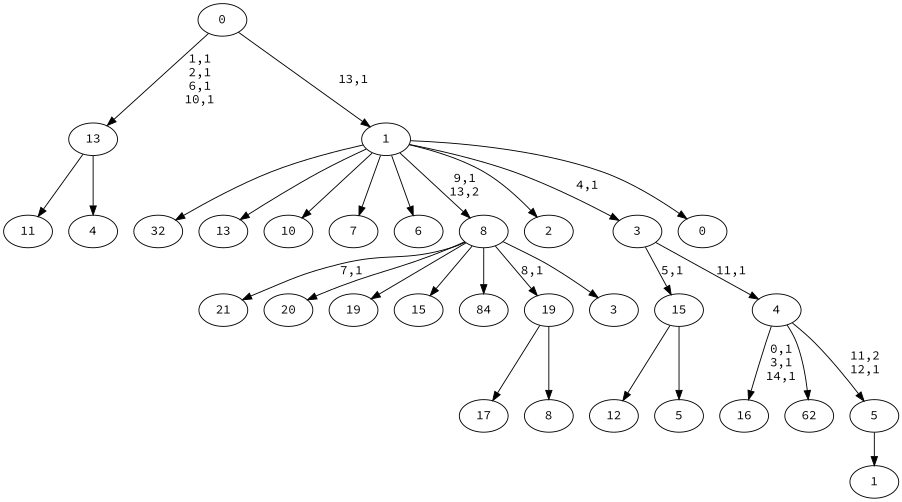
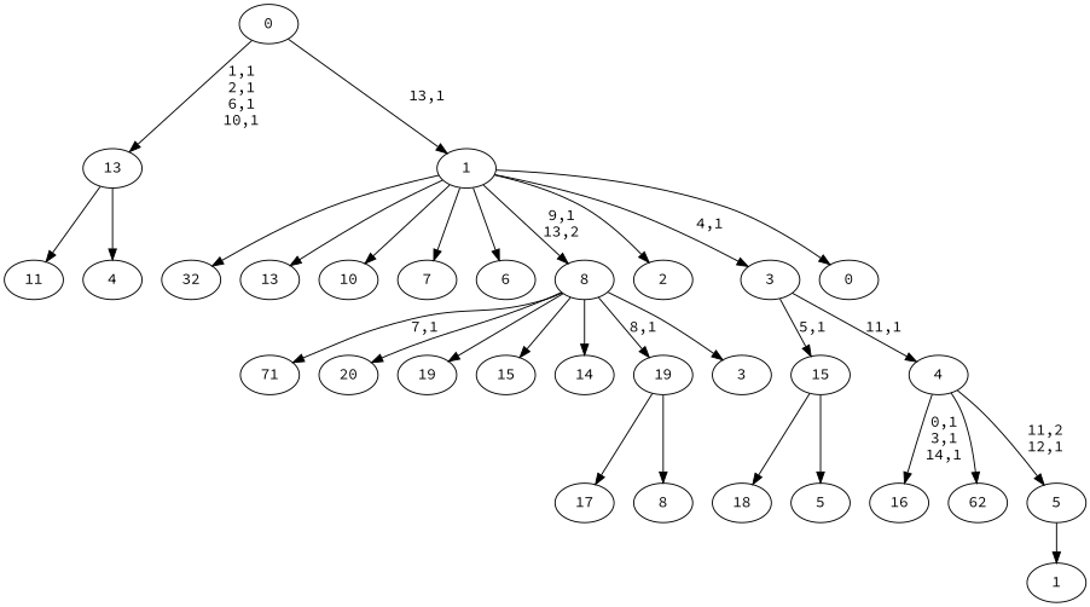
  digraph {
    fontname="Source Code Pro"
    node [fontname="Source Code Pro"]
    edge [fontname="Source Code Pro"]
    n1 [label=32]
-   n2 [label=21]
+   n2 [label=71]
    n3 [label=20]
    n4 [label=19]
-   n5 [label=12]
+   n5 [label=18]
    n6 [label=17]
    n7 [label=16]
    n8 [label=15]
-   n9 [label=84]
+   n9 [label=14]
    n10 [label=13]
    n11 [label=62]
    n12 [label=11]
    n13 [label=10]
    n14 [label=8]
    19
    n16 [label=7]
    n17 [label=6]
    n18 [label=5]
    15
    n20 [label=4]
    13
    n22 [label=3]
    8
    n24 [label=2]
    n25 [label=1]
    5
    4
    3
    n29 [label=0]
    1
    0
    19 -> n6
    19 -> n14
    15 -> n5
    15 -> n18
    13 -> n12
    13 -> n20
    8 -> n2 [label="7,1"]
    8 -> n3
    8 -> n4
    8 -> n8
    8 -> n9
    8 -> 19 [label="8,1"]
    8 -> n22
    5 -> n25
    4 -> n7 [label="0,1\n3,1\n14,1"]
    4 -> n11
    4 -> 5 [label="11,2\n12,1"]
    3 -> 15 [label="5,1"]
    3 -> 4 [label="11,1"]
    1 -> n1
    1 -> n10
    1 -> n13
    1 -> n16
    1 -> n17
    1 -> 8 [label="9,1\n13,2"]
    1 -> n24
    1 -> 3 [label="4,1"]
    1 -> n29
    0 -> 13 [label="1,1\n2,1\n6,1\n10,1"]
    0 -> 1 [label="13,1"]
  }
